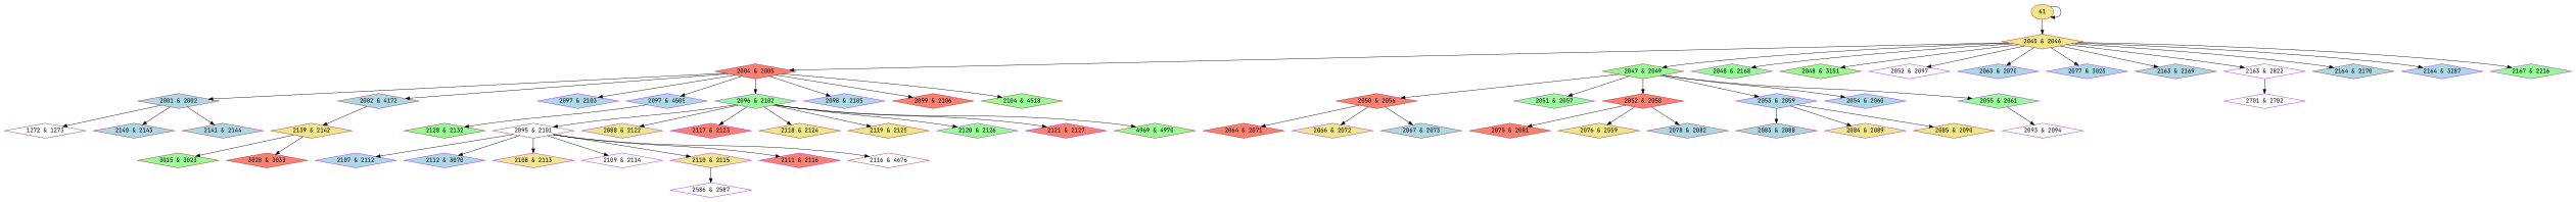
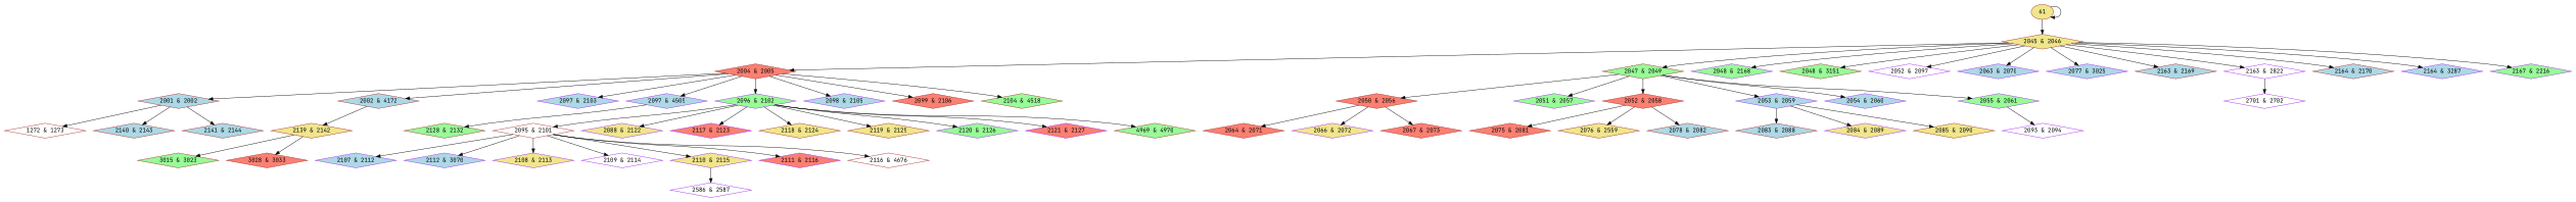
  digraph {
    fontname="JetBrains Mono"
    node [color=brown fillcolor=lightblue fontname="JetBrains Mono" shape=diamond style=filled]
    edge [fontname="JetBrains Mono"]
    n1 [fillcolor=white label="1272 & 1273"]
    n2 [label="2001 & 2002"]
    n3 [label="2140 & 2143"]
    n4 [label="2141 & 2144"]
    n5 [label="2002 & 4172"]
    n6 [fillcolor=khaki label="2139 & 2142"]
    n7 [fillcolor=palegreen label="3015 & 3023"]
    n8 [fillcolor=salmon label="3028 & 3033"]
    n9 [fillcolor=salmon label="2004 & 2005"]
    n10 [color=purple label="2097 & 2103"]
    n11 [color=purple label="2097 & 4505"]
    n12 [color=purple fillcolor=palegreen label="2096 & 2102"]
    n13 [color=purple label="2098 & 2105"]
    n14 [fillcolor=salmon label="2099 & 2106"]
    n15 [fillcolor=palegreen label="2104 & 4518"]
    n16 [fillcolor=palegreen label="2128 & 2132"]
    n17 [fillcolor=white label="2095 & 2101"]
    n18 [color=purple label="2107 & 2112"]
    n19 [color=purple label="2112 & 3070"]
    n20 [color=purple fillcolor=khaki label="2108 & 2113"]
    n21 [color=purple fillcolor=white label="2109 & 2114"]
    n22 [color=purple fillcolor=khaki label="2110 & 2115"]
    n23 [color=purple fillcolor=salmon label="2111 & 2116"]
    n24 [fillcolor=white label="2116 & 4676"]
    n25 [color=purple fillcolor=khaki label="2088 & 2122"]
    n26 [color=purple fillcolor=salmon label="2117 & 2123"]
    n27 [fillcolor=khaki label="2118 & 2124"]
    n28 [fillcolor=khaki label="2119 & 2125"]
    n29 [color=purple fillcolor=palegreen label="2120 & 2126"]
    n30 [color=purple fillcolor=salmon label="2121 & 2127"]
    n31 [fillcolor=palegreen label="4969 & 4970"]
    n32 [fillcolor=khaki label="2045 & 2046"]
    n33 [fillcolor=palegreen label="2047 & 2049"]
    n34 [color=purple fillcolor=palegreen label="2048 & 2168"]
    n35 [fillcolor=palegreen label="2048 & 3151"]
    n36 [color=purple fillcolor=white label="2052 & 2097"]
    n37 [color=purple label="2063 & 2070"]
    n38 [color=purple label="2077 & 3025"]
    n39 [label="2163 & 2169"]
    n40 [color=purple fillcolor=white label="2163 & 2822"]
    n41 [label="2164 & 2170"]
    n42 [color=purple label="2164 & 3287"]
    n43 [color=purple fillcolor=palegreen label="2167 & 2216"]
    n44 [fillcolor=salmon label="2050 & 2056"]
    n45 [color=purple fillcolor=palegreen label="2051 & 2057"]
    n46 [fillcolor=salmon label="2052 & 2058"]
    n47 [color=purple label="2053 & 2059"]
    n48 [color=purple label="2054 & 2060"]
    n49 [color=purple fillcolor=palegreen label="2055 & 2061"]
    n50 [color=purple fillcolor=white label="2701 & 2702"]
    n51 [fillcolor=salmon label="2064 & 2071"]
    n52 [color=purple fillcolor=khaki label="2066 & 2072"]
-   n53 [label="2067 & 2073"]
+   n53 [fillcolor=salmon label="2067 & 2073"]
    n54 [fillcolor=salmon label="2075 & 2081"]
    n55 [fillcolor=khaki label="2076 & 2559"]
    n56 [label="2078 & 2082"]
    n57 [label="2083 & 2088"]
    n58 [color=purple fillcolor=khaki label="2084 & 2089"]
    n59 [fillcolor=khaki label="2085 & 2090"]
    n60 [color=purple fillcolor=white label="2093 & 2094"]
    n61 [color=purple fillcolor=white label="2586 & 2587"]
    61 [fillcolor=khaki shape=""]
    n2 -> n1
    n2 -> n3
    n2 -> n4
    n5 -> n6
    n6 -> n7
    n6 -> n8
    n9 -> n2
    n9 -> n5
    n9 -> n10
    n9 -> n11
    n9 -> n12
    n9 -> n13
    n9 -> n14
    n9 -> n15
    n11 -> n16
    n12 -> n17
    n12 -> n25
    n12 -> n26
    n12 -> n27
    n12 -> n28
    n12 -> n29
    n12 -> n30
    n12 -> n31
    n17 -> n18
    n17 -> n19
    n17 -> n20
    n17 -> n21
    n17 -> n22
    n17 -> n23
    n17 -> n24
    n22 -> n61
    n32 -> n9
    n32 -> n33
    n32 -> n34
    n32 -> n35
    n32 -> n36
    n32 -> n37
    n32 -> n38
    n32 -> n39
    n32 -> n40
    n32 -> n41
    n32 -> n42
    n32 -> n43
    n33 -> n44
    n33 -> n45
    n33 -> n46
    n33 -> n47
    n33 -> n48
    n33 -> n49
    n40 -> n50
    n44 -> n51
    n44 -> n52
    n44 -> n53
    n46 -> n54
    n46 -> n55
    n46 -> n56
    n47 -> n57
    n47 -> n58
    n47 -> n59
    n49 -> n60
    61 -> n32
    61 -> 61
  }
